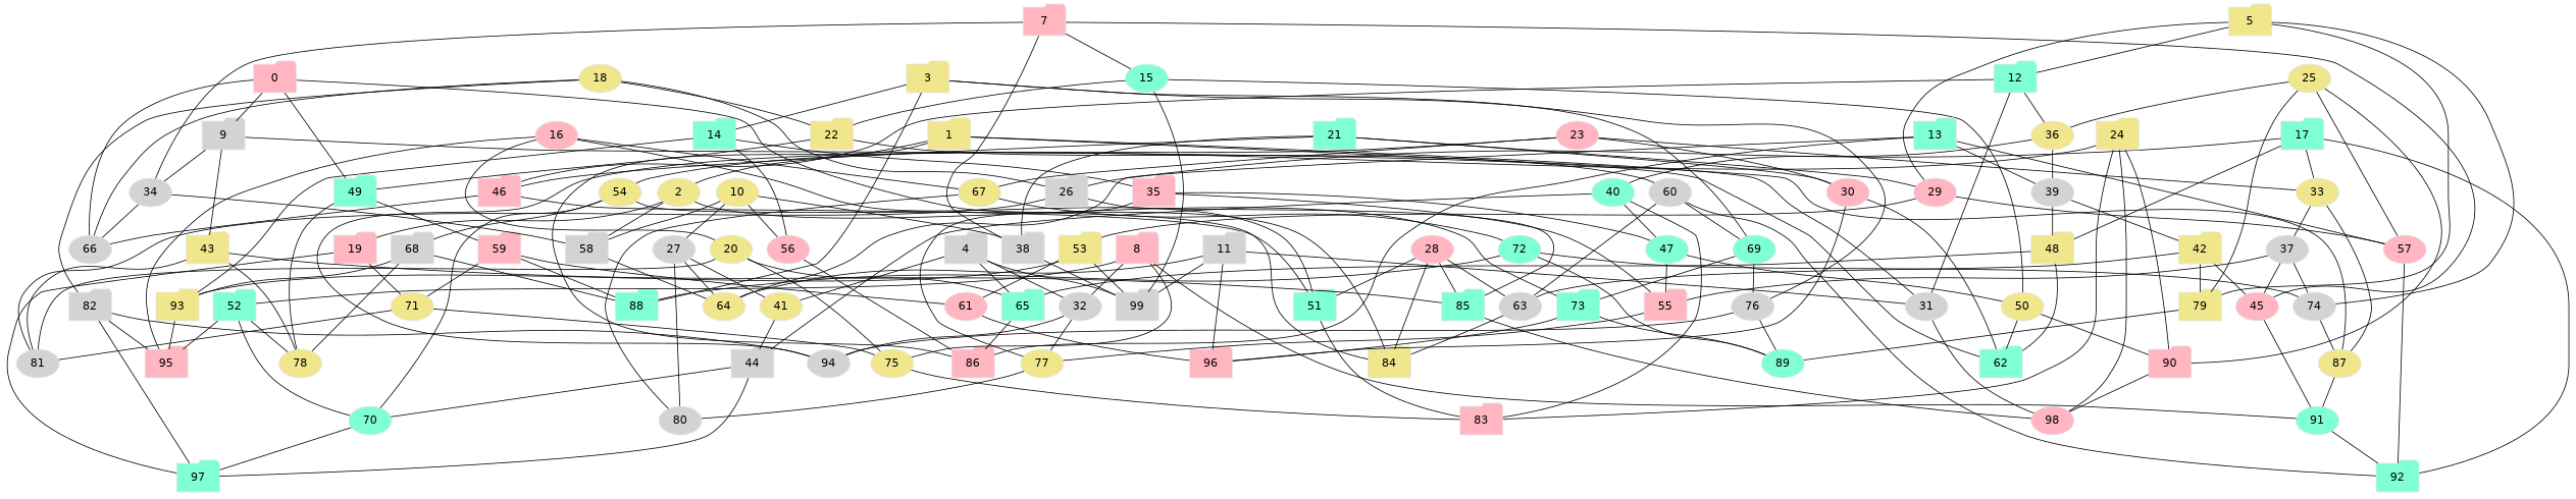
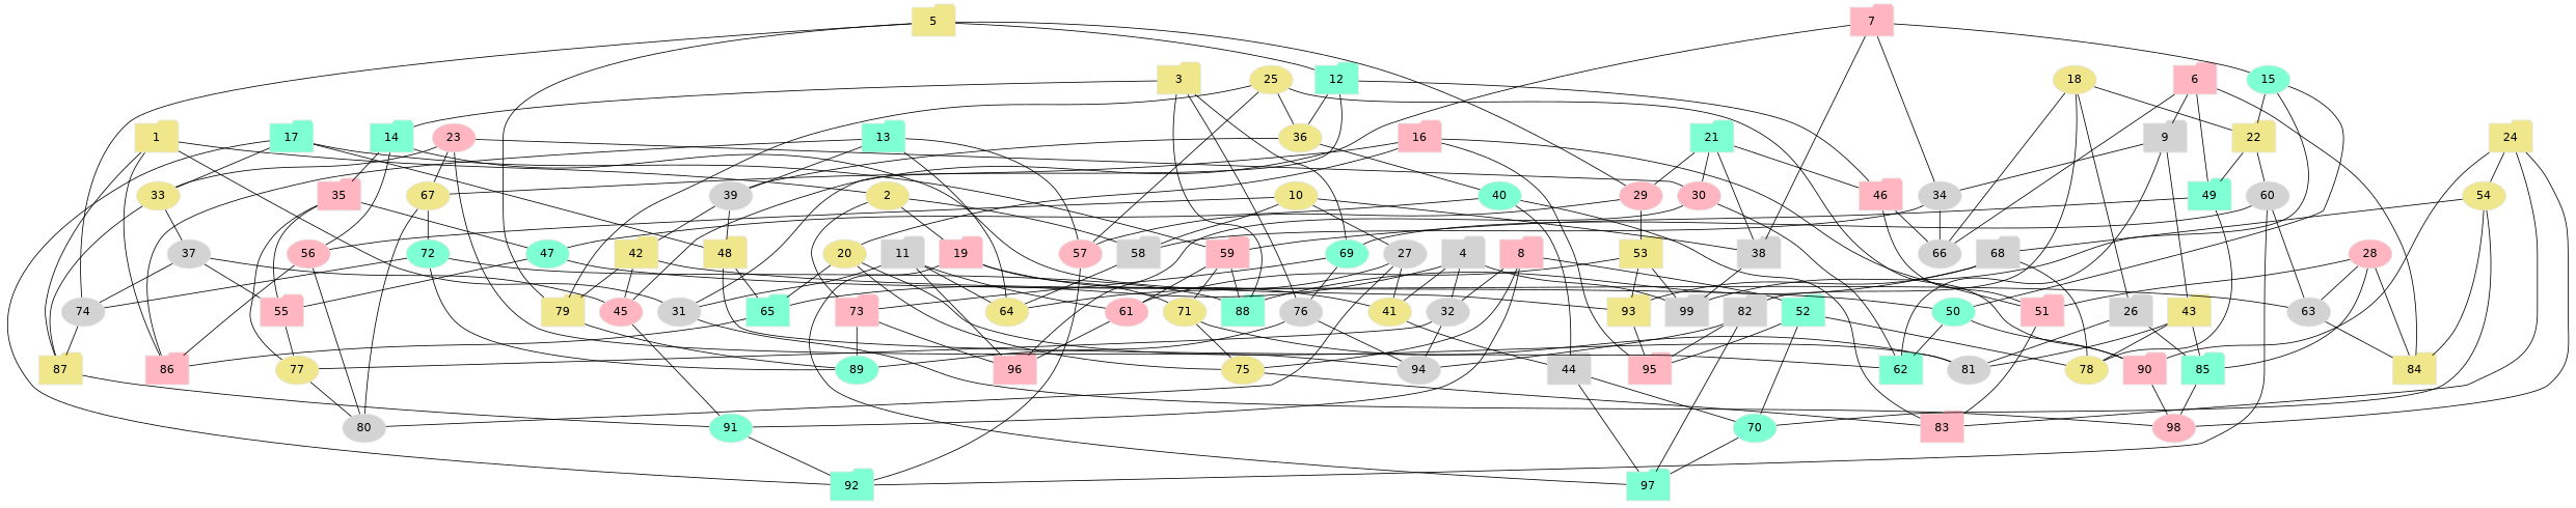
  graph {
    fontname="DejaVu Sans"
    node [color=gray90 fillcolor=khaki fontname="DejaVu Sans" shape=folder style=filled]
    edge [fontname="DejaVu Sans"]
    2 [shape=ellipse]
    1
    31 [fillcolor=lightgrey shape=ellipse]
    86 [fillcolor=lightpink]
-   87 [shape=ellipse]
+   87
    19 [fillcolor=lightpink]
    58 [fillcolor=lightgrey]
-   73 [fillcolor=aquamarine]
+   73 [fillcolor=lightpink]
    98 [fillcolor=lightpink shape=ellipse]
    91 [fillcolor=aquamarine shape=ellipse]
    41 [shape=ellipse]
    71 [shape=ellipse]
    97 [fillcolor=aquamarine]
    64 [shape=ellipse]
    96 [fillcolor=lightpink]
    89 [fillcolor=aquamarine shape=ellipse]
    14 [fillcolor=aquamarine]
    3
    69 [fillcolor=aquamarine shape=ellipse]
    76 [fillcolor=lightgrey shape=ellipse]
    88 [fillcolor=aquamarine]
    56 [fillcolor=lightpink shape=ellipse]
    35 [fillcolor=lightpink]
    93
    94 [fillcolor=lightgrey shape=ellipse]
    4 [fillcolor=lightgrey]
    32 [fillcolor=lightgrey shape=ellipse]
    65 [fillcolor=aquamarine]
    99 [fillcolor=lightgrey]
    77 [shape=ellipse]
    44 [fillcolor=lightgrey]
    12 [fillcolor=aquamarine]
    5
    29 [fillcolor=lightpink shape=ellipse]
    74 [fillcolor=lightgrey shape=ellipse]
    79
    36 [shape=ellipse]
    46 [fillcolor=lightpink]
    57 [fillcolor=lightpink shape=ellipse]
    53
-   6 [fillcolor=lightpink label=0]
+   6 [fillcolor=lightpink]
    9 [fillcolor=lightgrey]
    49 [fillcolor=aquamarine]
    66 [fillcolor=lightgrey shape=ellipse]
    84
    34 [fillcolor=lightgrey shape=ellipse]
    43
    62 [fillcolor=aquamarine]
    78 [shape=ellipse]
    59 [fillcolor=lightpink]
    7 [fillcolor=lightpink]
    15 [fillcolor=aquamarine shape=ellipse]
    38 [fillcolor=lightgrey]
    45 [fillcolor=lightpink shape=ellipse]
    22
-   50 [shape=ellipse]
+   50 [fillcolor=aquamarine shape=ellipse]
    8 [fillcolor=lightpink]
    52 [fillcolor=aquamarine]
    75 [shape=ellipse]
    95 [fillcolor=lightpink]
    70 [fillcolor=aquamarine shape=ellipse]
    83 [fillcolor=lightpink]
    92 [fillcolor=aquamarine]
    81 [fillcolor=lightgrey shape=ellipse]
    85 [fillcolor=aquamarine]
    10 [shape=ellipse]
    27 [fillcolor=lightgrey shape=ellipse]
    80 [fillcolor=lightgrey shape=ellipse]
    11 [fillcolor=lightgrey]
    61 [fillcolor=lightpink shape=ellipse]
    39 [fillcolor=lightgrey shape=ellipse]
    40 [fillcolor=aquamarine shape=ellipse]
-   51 [fillcolor=aquamarine]
+   51 [fillcolor=lightpink]
    13 [fillcolor=aquamarine]
    48
    42
    47 [fillcolor=aquamarine shape=ellipse]
    55 [fillcolor=lightpink]
    60 [fillcolor=lightgrey shape=ellipse]
    90 [fillcolor=lightpink]
-   16 [fillcolor=lightpink shape=ellipse]
+   16 [fillcolor=lightpink]
    20 [shape=ellipse]
    67 [shape=ellipse]
    72 [fillcolor=aquamarine shape=ellipse]
    17 [fillcolor=aquamarine]
    26 [fillcolor=lightgrey]
    33 [shape=ellipse]
    37 [fillcolor=lightgrey shape=ellipse]
    18 [shape=ellipse]
    82 [fillcolor=lightgrey]
    21 [fillcolor=aquamarine]
    30 [fillcolor=lightpink shape=ellipse]
    63 [fillcolor=lightgrey shape=ellipse]
    23 [fillcolor=lightpink shape=ellipse]
    54 [shape=ellipse]
    24
    68 [fillcolor=lightgrey]
    25 [shape=ellipse]
    28 [fillcolor=lightpink shape=ellipse]
    2 -- 19
    2 -- 58
    2 -- 73
    1 -- 2
    1 -- 31
    1 -- 86
    1 -- 87
    31 -- 98
    87 -- 91
+   19 -- 41
    19 -- 71
    19 -- 97
    58 -- 64
    73 -- 96
    73 -- 89
    91 -- 92
    41 -- 44
    71 -- 75
    71 -- 81
    14 -- 56
    14 -- 35
    14 -- 93
    3 -- 14
    3 -- 69
    3 -- 76
    3 -- 88
    69 -- 73
    69 -- 76
    76 -- 89
    76 -- 94
    56 -- 86
+   56 -- 80
    35 -- 77
    35 -- 47
    35 -- 55
    93 -- 95
    4 -- 41
    4 -- 32
    4 -- 65
    4 -- 99
    32 -- 94
    32 -- 77
    65 -- 86
    77 -- 80
    44 -- 97
    44 -- 70
    12 -- 31
    12 -- 36
    12 -- 46
    5 -- 12
    5 -- 29
    5 -- 74
    5 -- 79
    29 -- 57
    29 -- 53
    74 -- 87
    79 -- 89
    36 -- 39
    36 -- 40
    46 -- 66
    46 -- 51
    57 -- 92
    53 -- 93
    53 -- 99
    53 -- 61
    6 -- 9
    6 -- 49
    6 -- 66
    6 -- 84
    9 -- 34
    9 -- 43
    9 -- 62
    49 -- 78
    49 -- 59
    34 -- 58
    34 -- 66
    43 -- 78
    43 -- 81
    43 -- 85
    59 -- 71
    59 -- 88
    59 -- 61
    7 -- 34
    7 -- 15
    7 -- 38
    7 -- 45
    15 -- 99
    15 -- 22
    15 -- 50
    38 -- 99
    45 -- 91
    22 -- 49
    22 -- 60
    50 -- 62
    50 -- 90
    8 -- 91
    8 -- 32
    8 -- 52
    8 -- 75
    52 -- 78
    52 -- 95
    52 -- 70
    75 -- 83
    70 -- 97
    85 -- 98
    10 -- 58
    10 -- 56
    10 -- 38
    10 -- 27
    27 -- 41
    27 -- 64
    27 -- 80
    11 -- 31
    11 -- 64
    11 -- 96
-   11 -- 99
+   11 -- 61
    61 -- 96
    39 -- 48
    39 -- 42
    40 -- 44
    40 -- 83
    40 -- 47
    51 -- 83
    13 -- 86
    13 -- 64
    13 -- 57
    13 -- 39
    48 -- 65
    48 -- 62
    42 -- 79
    42 -- 45
    42 -- 63
    47 -- 50
    47 -- 55
    55 -- 77
    60 -- 69
    60 -- 92
    60 -- 63
    90 -- 98
    16 -- 95
    16 -- 51
    16 -- 20
    16 -- 67
    20 -- 65
    20 -- 75
    20 -- 81
    67 -- 80
    67 -- 72
    72 -- 89
    72 -- 88
    72 -- 74
    17 -- 92
    17 -- 48
-   17 -- 26
+   17 -- 59
    17 -- 33
    26 -- 81
    26 -- 85
    33 -- 87
    33 -- 37
    37 -- 74
    37 -- 45
    37 -- 55
    18 -- 66
    18 -- 22
    18 -- 26
    18 -- 82
    82 -- 97
    82 -- 94
    82 -- 95
    21 -- 29
    21 -- 46
    21 -- 38
    21 -- 30
    30 -- 96
    30 -- 62
    63 -- 84
    23 -- 94
    23 -- 67
    23 -- 33
    23 -- 30
    54 -- 84
    54 -- 70
    54 -- 68
    24 -- 98
    24 -- 83
    24 -- 90
    24 -- 54
    68 -- 88
    68 -- 93
    68 -- 78
    25 -- 79
    25 -- 36
    25 -- 57
    25 -- 90
    28 -- 84
    28 -- 85
    28 -- 51
    28 -- 63
  }
